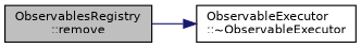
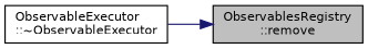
  digraph {
    rankdir=RL
    node [color=black fontname=Helvetica fontsize=10 shape=record style=filled]
    n1 [fillcolor=grey75 fontcolor=black height=0.2 label="ObservablesRegistry\l::remove" width=0.4]
    n2 [fillcolor=white height=0.2 label="ObservableExecutor\l::~ObservableExecutor" width=0.4]
-   n2 -> n1 [color=midnightblue dir=back fontname=Helvetica fontsize=10 labelfontname=Helvetica labelfontsize=10 style=solid]
+   n1 -> n2 [color=midnightblue dir=back fontname=Helvetica fontsize=10 labelfontname=Helvetica labelfontsize=10 style=solid]
  }
